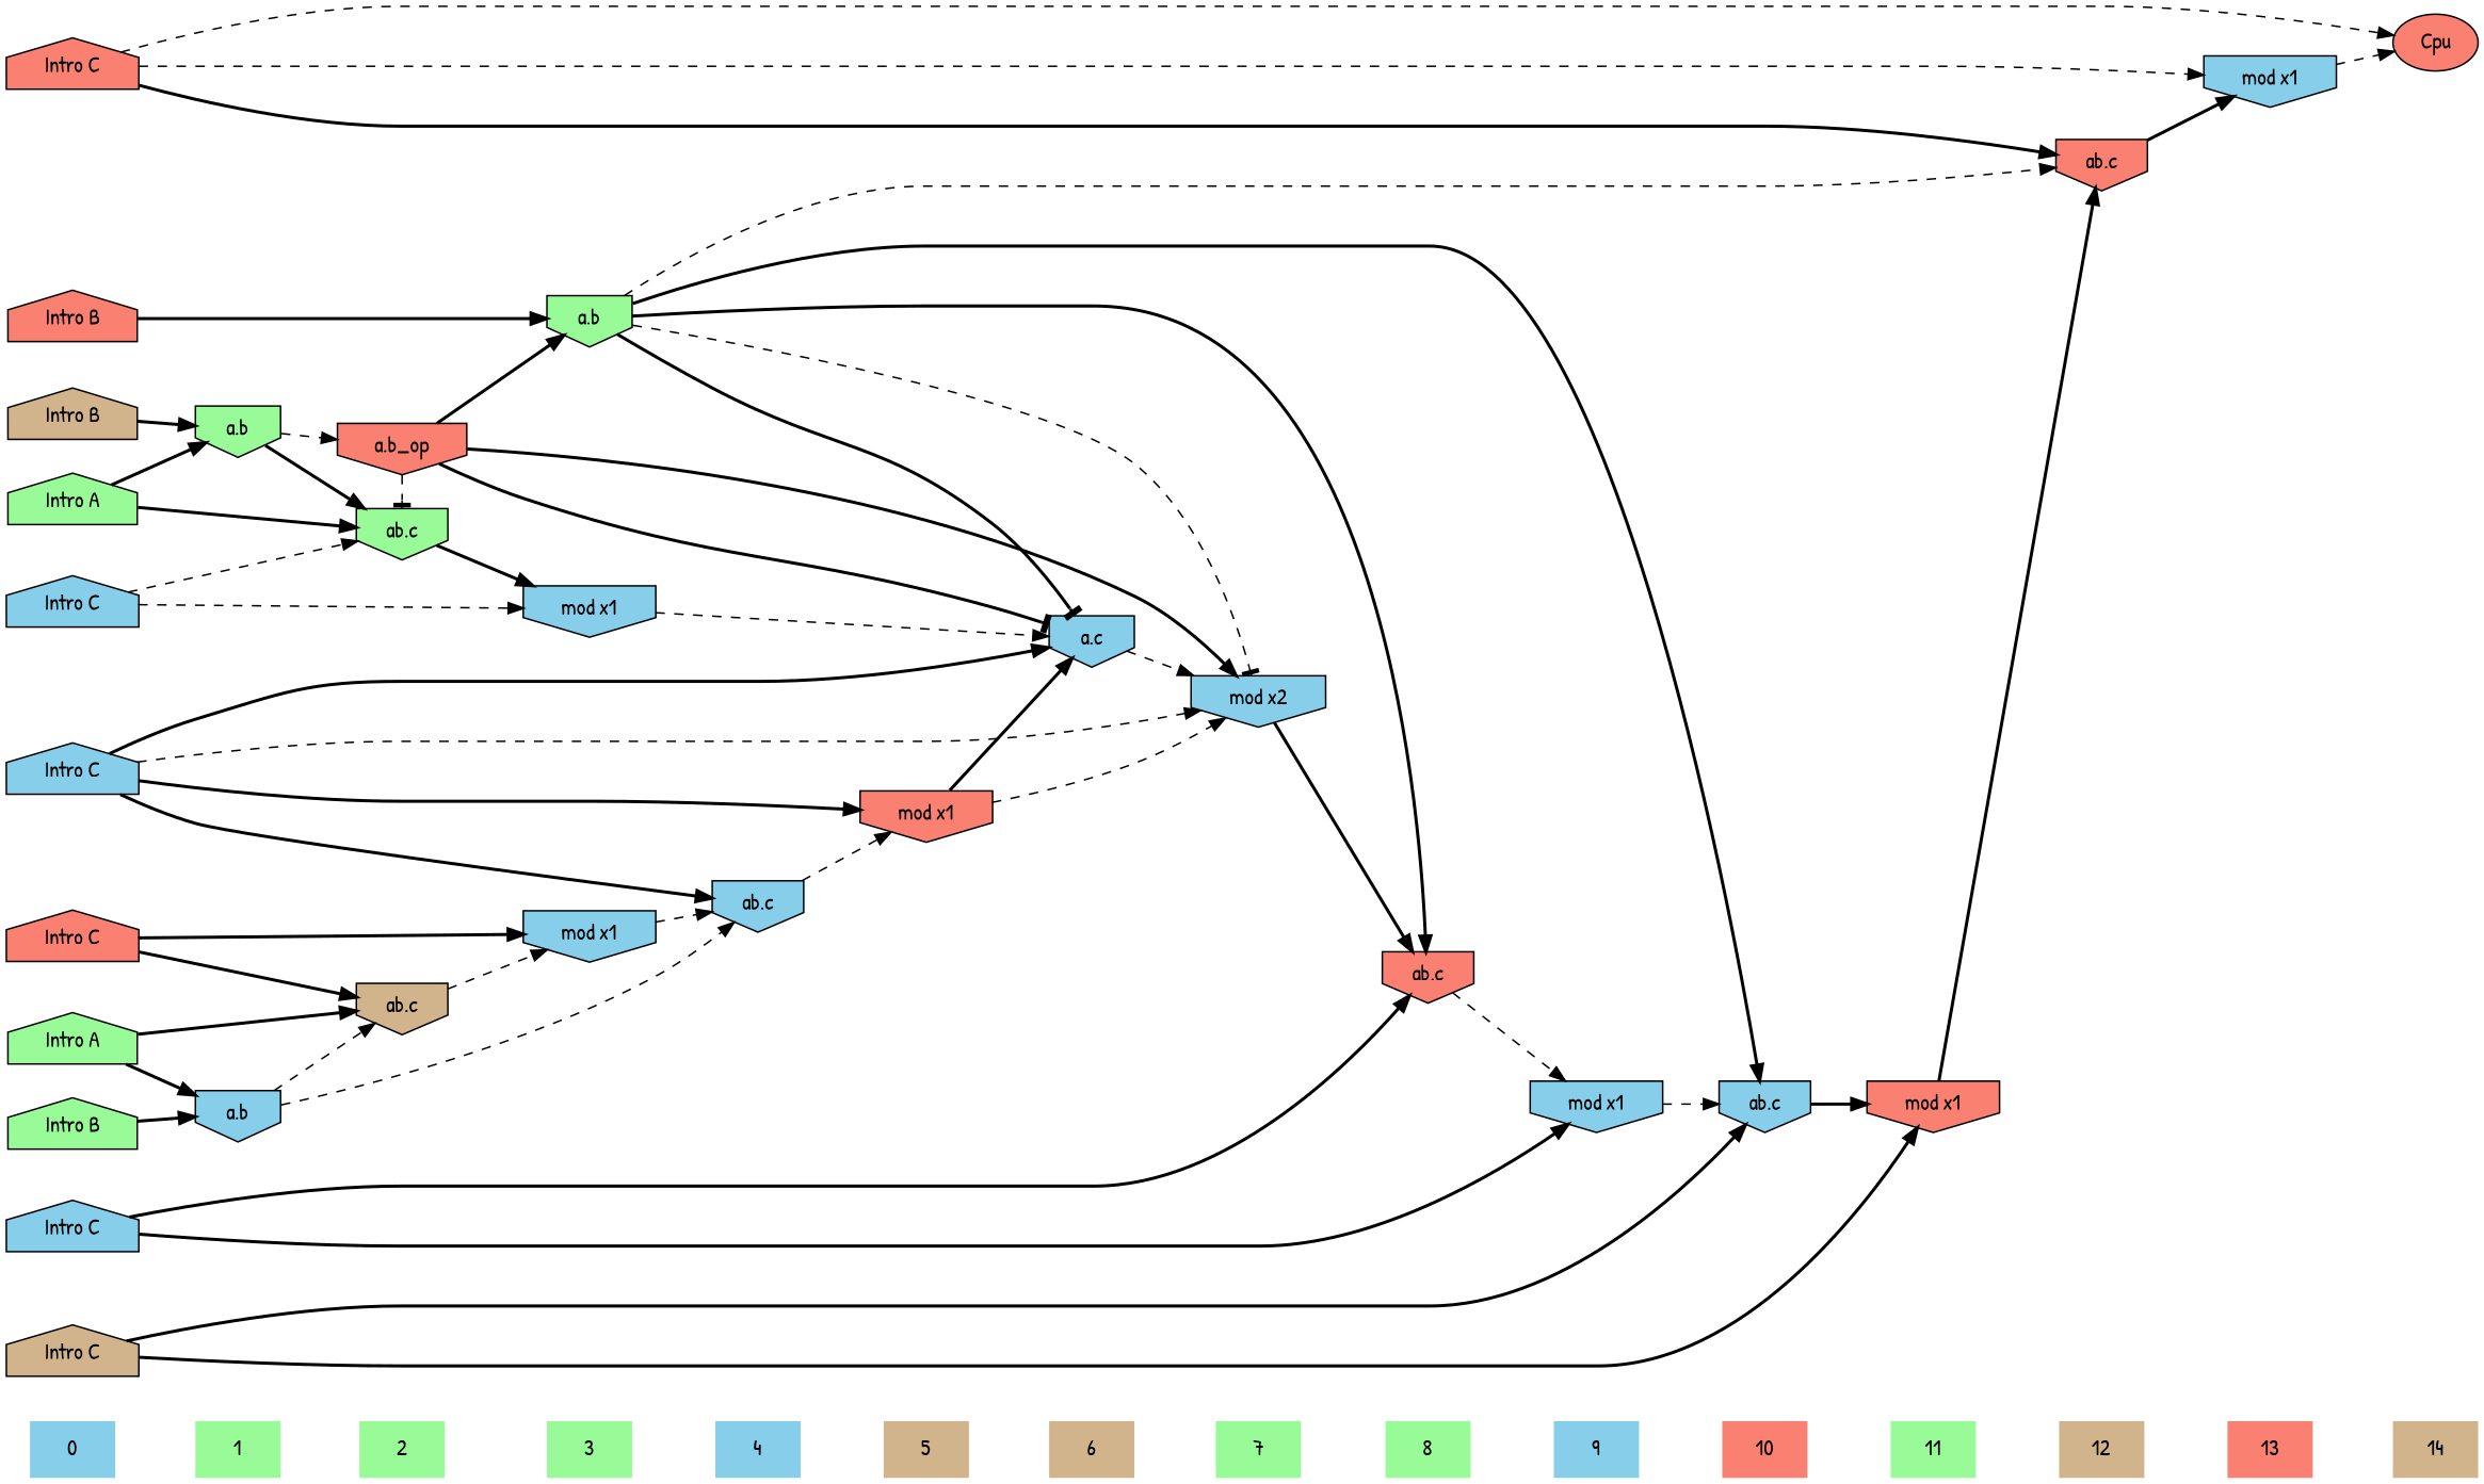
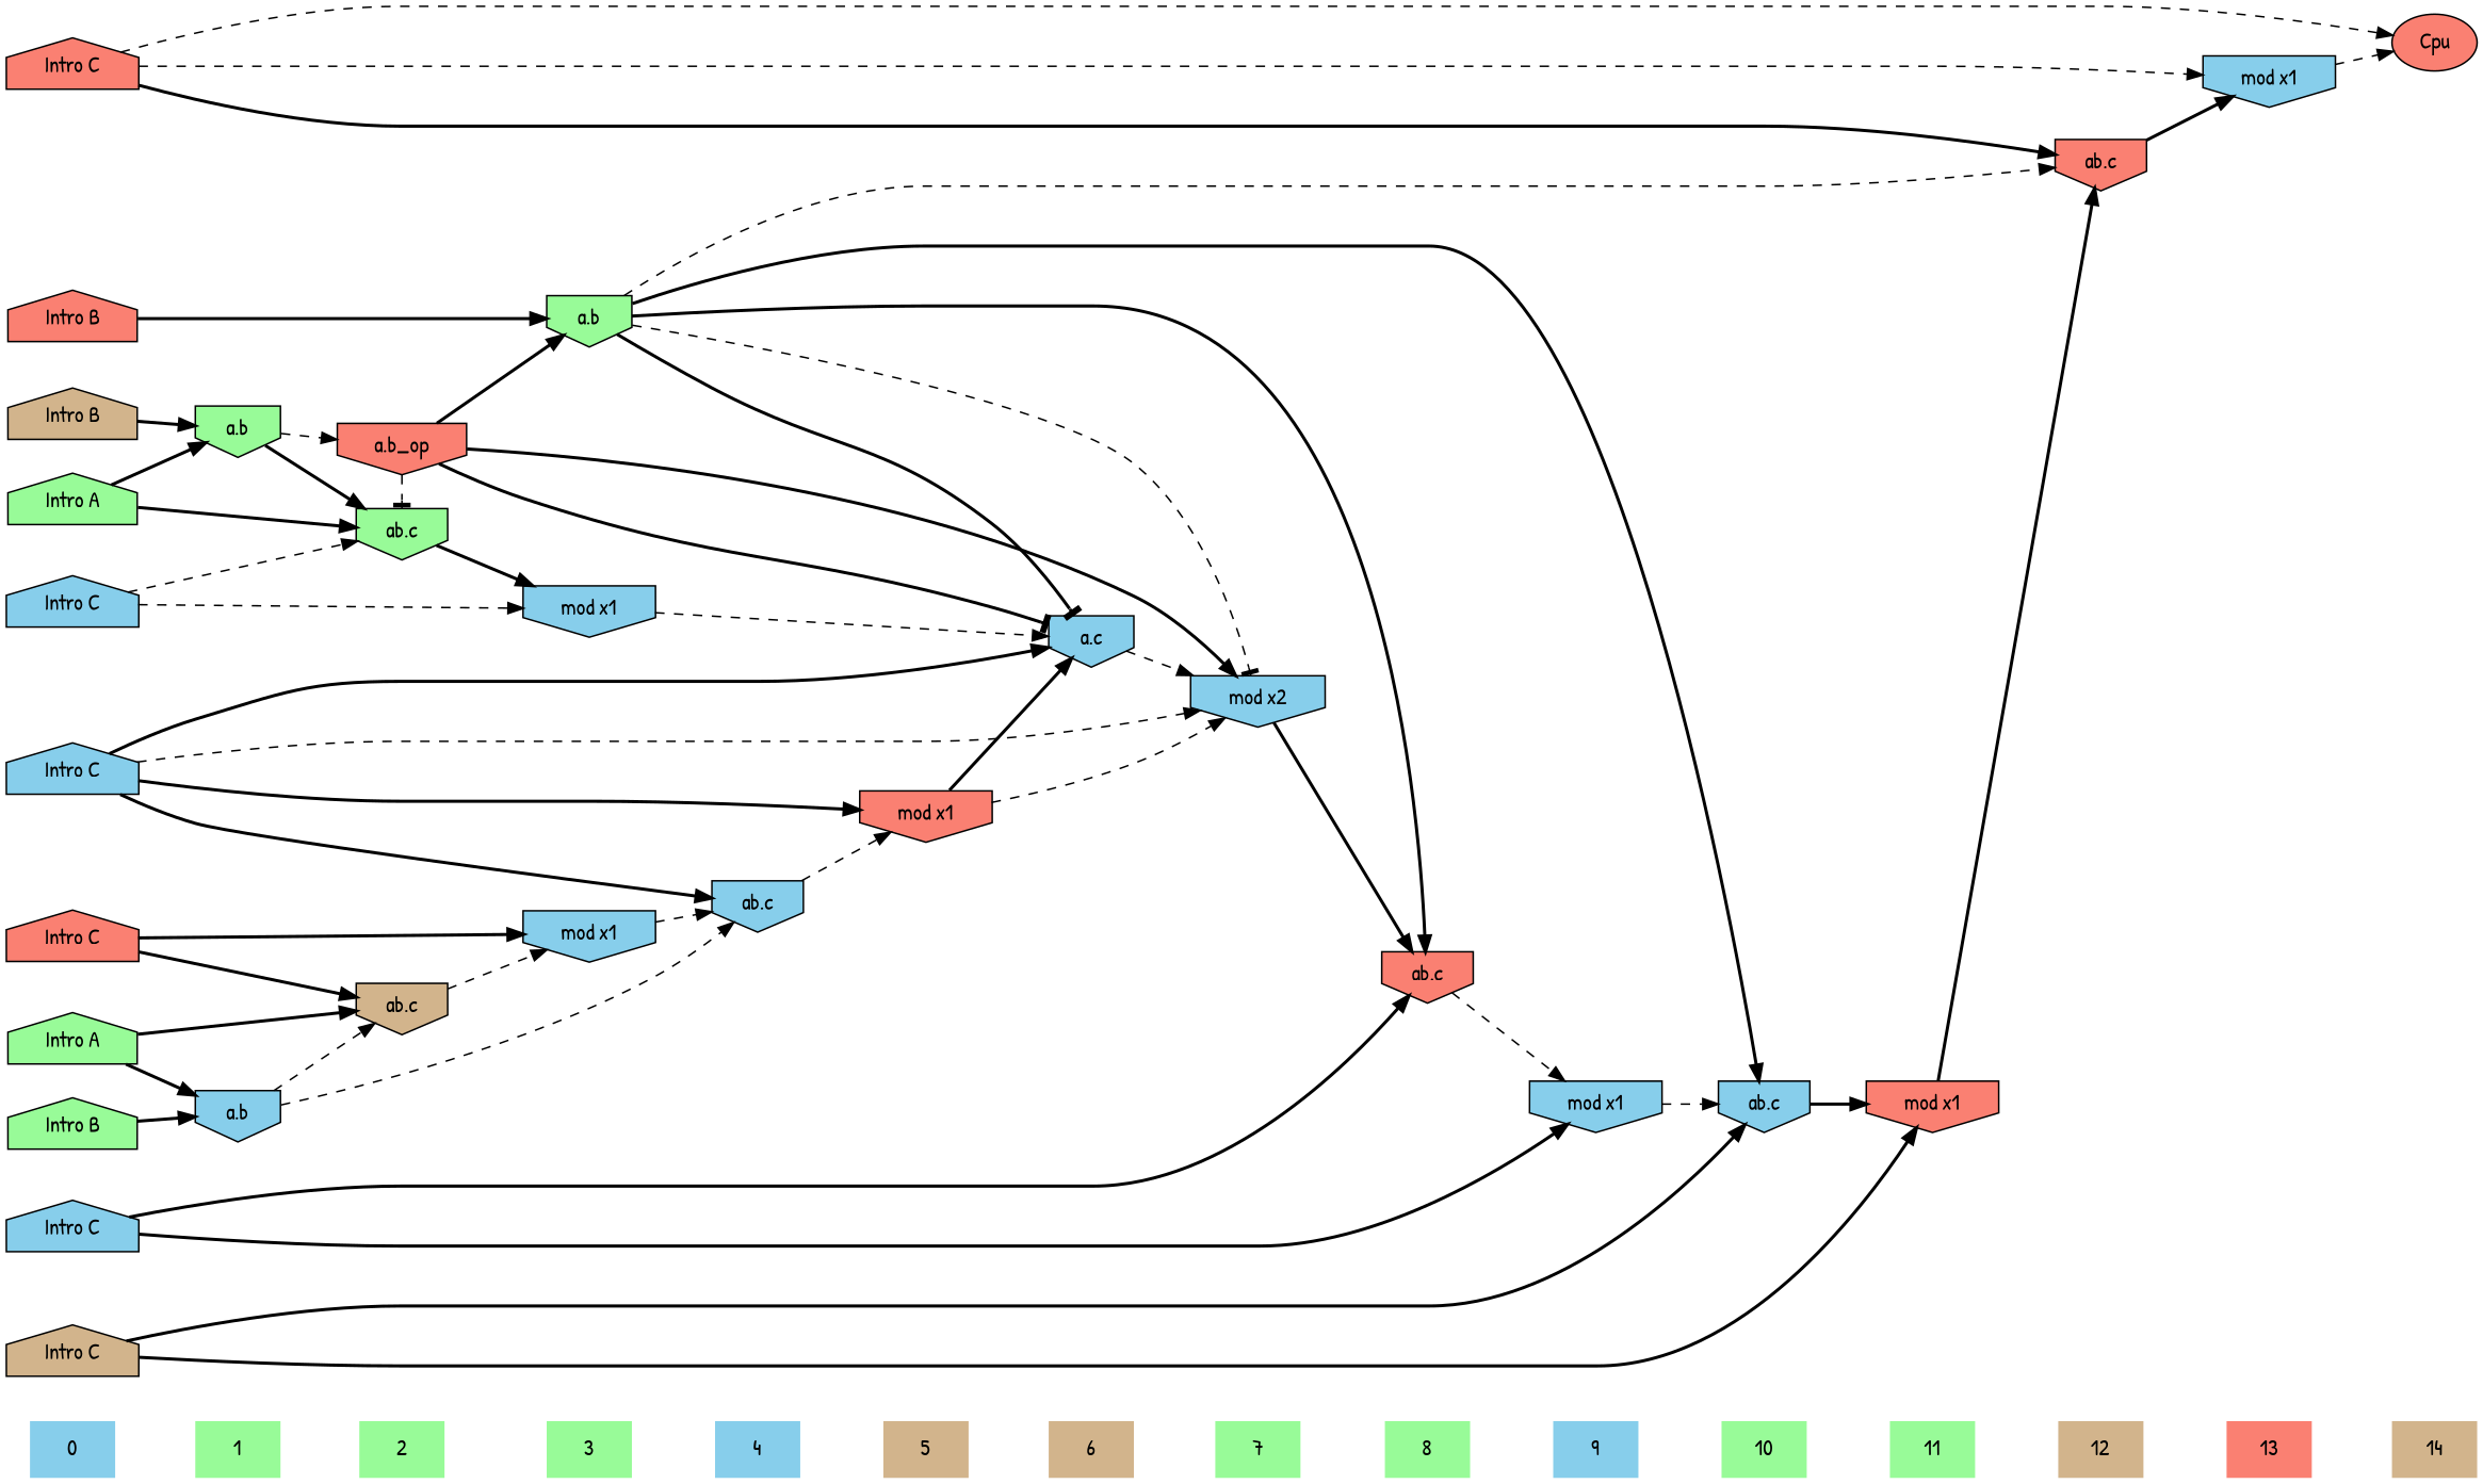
  digraph {
    fontname="Patrick Hand"
    rankdir=LR
    ranksep=.5
    node [fillcolor=skyblue fontname="Patrick Hand" shape=invhouse style=filled]
    edge [fontname="Patrick Hand" style=bold]
    0 [shape=plaintext]
    n2 [fillcolor=tan label="Intro B" shape=house]
    n3 [fillcolor=palegreen label="Intro A" shape=house]
    n4 [fillcolor=palegreen label="Intro B" shape=house]
    n5 [fillcolor=salmon label="Intro B" shape=house]
    n6 [fillcolor=palegreen label="Intro A" shape=house]
    n7 [label="Intro C" shape=house]
    n8 [label="Intro C" shape=house]
    n9 [label="Intro C" shape=house]
    n10 [fillcolor=tan label="Intro C" shape=house]
    n11 [fillcolor=salmon label="Intro C" shape=house]
    n12 [fillcolor=salmon label="Intro C" shape=house]
    1 [fillcolor=palegreen shape=plaintext]
    n14 [fillcolor=palegreen label="a.b"]
    n15 [label="a.b"]
    2 [fillcolor=palegreen shape=plaintext]
    n17 [fillcolor=tan label="ab.c"]
    n18 [fillcolor=palegreen label="ab.c"]
    n19 [fillcolor=salmon label="a.b_op"]
    3 [fillcolor=palegreen shape=plaintext]
    n21 [label="mod x1"]
    n22 [label="mod x1"]
    n23 [fillcolor=palegreen label="a.b"]
    4 [shape=plaintext]
    n25 [label="ab.c"]
    5 [fillcolor=tan shape=plaintext]
    n27 [fillcolor=salmon label="mod x1"]
    6 [fillcolor=tan shape=plaintext]
    n29 [label="a.c"]
    7 [fillcolor=palegreen shape=plaintext]
    n31 [label="mod x2"]
    8 [fillcolor=palegreen shape=plaintext]
    n33 [fillcolor=salmon label="ab.c"]
    9 [shape=plaintext]
    n35 [label="mod x1"]
-   10 [fillcolor=salmon shape=plaintext]
+   10 [fillcolor=palegreen shape=plaintext]
    n37 [label="ab.c"]
    11 [fillcolor=palegreen shape=plaintext]
    n39 [fillcolor=salmon label="mod x1"]
    12 [fillcolor=tan shape=plaintext]
    n41 [fillcolor=salmon label="ab.c"]
    13 [fillcolor=salmon shape=plaintext]
    n43 [label="mod x1"]
    14 [fillcolor=tan shape=plaintext]
    n45 [fillcolor=salmon label=Cpu shape=""]
    subgraph sub_1 {
      rank=same
      0
      n2
      n3
      n4
      n5
      n6
      n7
      n8
      n9
      n10
      n11
      n12
    }
    subgraph sub_2 {
      rank=same
      1
      n14
      n15
    }
    subgraph sub_3 {
      rank=same
      2
      n17
      n18
      n19
    }
    subgraph sub_4 {
      rank=same
      3
      n21
      n22
      n23
    }
    subgraph sub_5 {
      rank=same
      4
      n25
    }
    subgraph sub_6 {
      rank=same
      5
      n27
    }
    subgraph sub_7 {
      rank=same
      6
      n29
    }
    subgraph sub_8 {
      rank=same
      7
      n31
    }
    subgraph sub_9 {
      rank=same
      8
      n33
    }
    subgraph sub_10 {
      rank=same
      9
      n35
    }
    subgraph sub_11 {
      rank=same
      10
      n37
    }
    subgraph sub_12 {
      rank=same
      11
      n39
    }
    subgraph sub_13 {
      rank=same
      12
      n41
    }
    subgraph sub_14 {
      rank=same
      13
      n43
    }
    subgraph sub_15 {
      rank=same
      14
      n45
    }
    0 -> 1 [style=invis]
    n2 -> n14
    n3 -> n14
    n3 -> n18
    n4 -> n15
    n5 -> n23
    n6 -> n15
    n6 -> n17
    n7 -> n25
    n7 -> n27
    n7 -> n29
    n7 -> n31 [style=dashed]
    n8 -> n18 [style=dashed]
    n8 -> n22 [style=dashed]
    n9 -> n33
    n9 -> n35
    n10 -> n37
    n10 -> n39
    n11 -> n41
    n11 -> n43 [style=dashed]
    n11 -> n45 [style=dashed]
    n12 -> n17
    n12 -> n21
    1 -> 2 [style=invis]
    n14 -> n18
    n14 -> n19 [style=dashed]
    n15 -> n17 [style=dashed]
    n15 -> n25 [style=dashed]
    2 -> 3 [style=invis]
    n17 -> n21 [style=dashed]
    n18 -> n22
    n19 -> n18 [arrowhead=tee style=dashed]
    n19 -> n23
    n19 -> n29 [arrowhead=tee]
    n19 -> n31
    3 -> 4 [style=invis]
    n21 -> n25 [style=dashed]
    n22 -> n29 [style=dashed]
    n23 -> n29 [arrowhead=tee]
    n23 -> n31 [arrowhead=tee style=dashed]
    n23 -> n33
    n23 -> n37
    n23 -> n41 [style=dashed]
    4 -> 5 [style=invis]
    n25 -> n27 [style=dashed]
    5 -> 6 [style=invis]
    n27 -> n29
    n27 -> n31 [style=dashed]
    6 -> 7 [style=invis]
    n29 -> n31 [style=dashed]
    7 -> 8 [style=invis]
    n31 -> n33
    8 -> 9 [style=invis]
    n33 -> n35 [style=dashed]
    9 -> 10 [style=invis]
    n35 -> n37 [style=dashed]
    10 -> 11 [style=invis]
    n37 -> n39
    11 -> 12 [style=invis]
    n39 -> n41
    12 -> 13 [style=invis]
    n41 -> n43
    13 -> 14 [style=invis]
    n43 -> n45 [style=dashed]
  }
